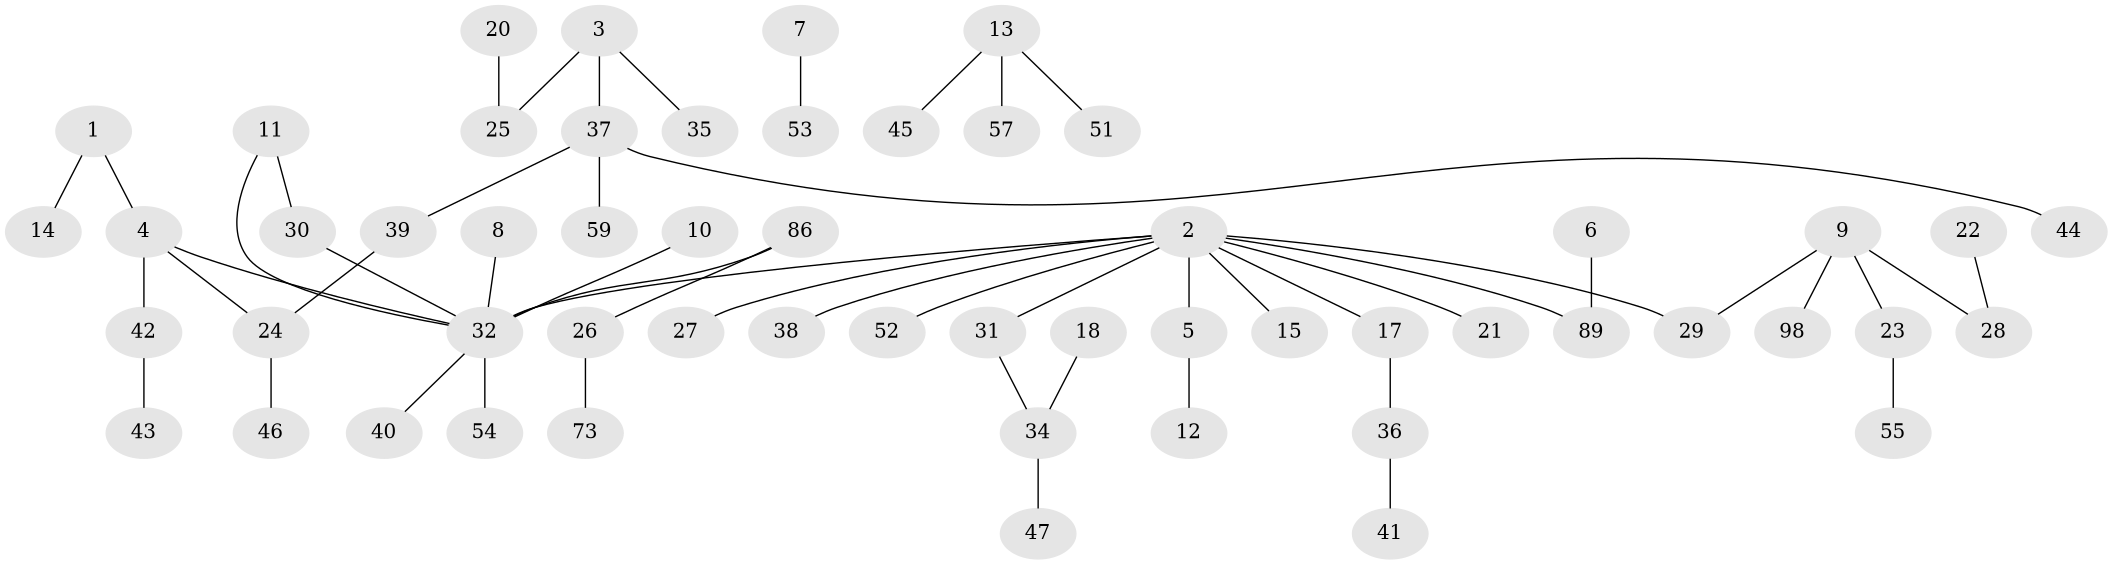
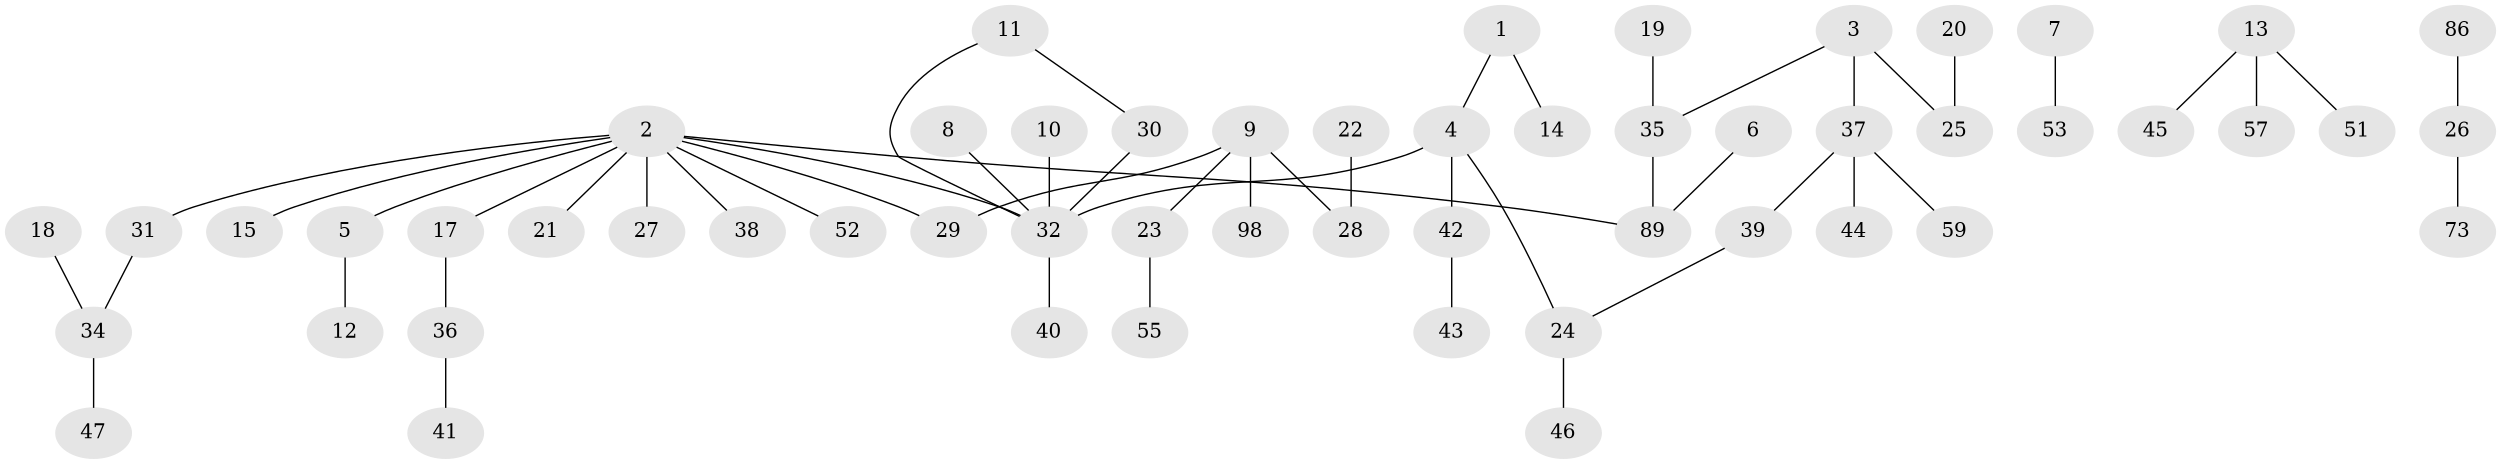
  graph {
    node [color=gray90 style=filled]
    edge [weight=1.0]
    1
    4
    14
    32
    24
    42
    2
    5
    15
    17
    21
    27
    29
    31
    38
    n16 [label=89]
    52
    12
    36
    34
    40
-   54
    3
    25
    35
    37
    39
    44
    n29 [label=59]
    46
    43
    6
    7
    53
    8
    9
    23
    28
    n39 [label=98]
    55
    10
    11
    30
    13
    45
    n46 [label=57]
    51
    n48 [label=86]
    26
    n50 [label=73]
    41
    18
    47
+   19
    20
    22
    1 -- 4
    1 -- 14
    4 -- 32
    4 -- 24
    4 -- 42
    32 -- 40
-   32 -- 54
    24 -- 46
    42 -- 43
    2 -- 32
    2 -- 5
    2 -- 15
    2 -- 17
    2 -- 21
    2 -- 27
    2 -- 29
    2 -- 31
    2 -- 38
    2 -- n16
    2 -- 52
    5 -- 12
    17 -- 36
    31 -- 34
    36 -- 41
    34 -- 47
    3 -- 25
    3 -- 35
    3 -- 37
+   35 -- n16
    37 -- 39
    37 -- 44
    37 -- n29
    39 -- 24
    6 -- n16
    7 -- 53
    8 -- 32
    9 -- 29
    9 -- 23
    9 -- 28
    9 -- n39
    23 -- 55
    10 -- 32
    11 -- 32
    11 -- 30
    30 -- 32
    13 -- 45
    13 -- n46
    13 -- 51
-   n48 -- 32
    n48 -- 26
    26 -- n50
    18 -- 34
+   19 -- 35
    20 -- 25
    22 -- 28
  }
